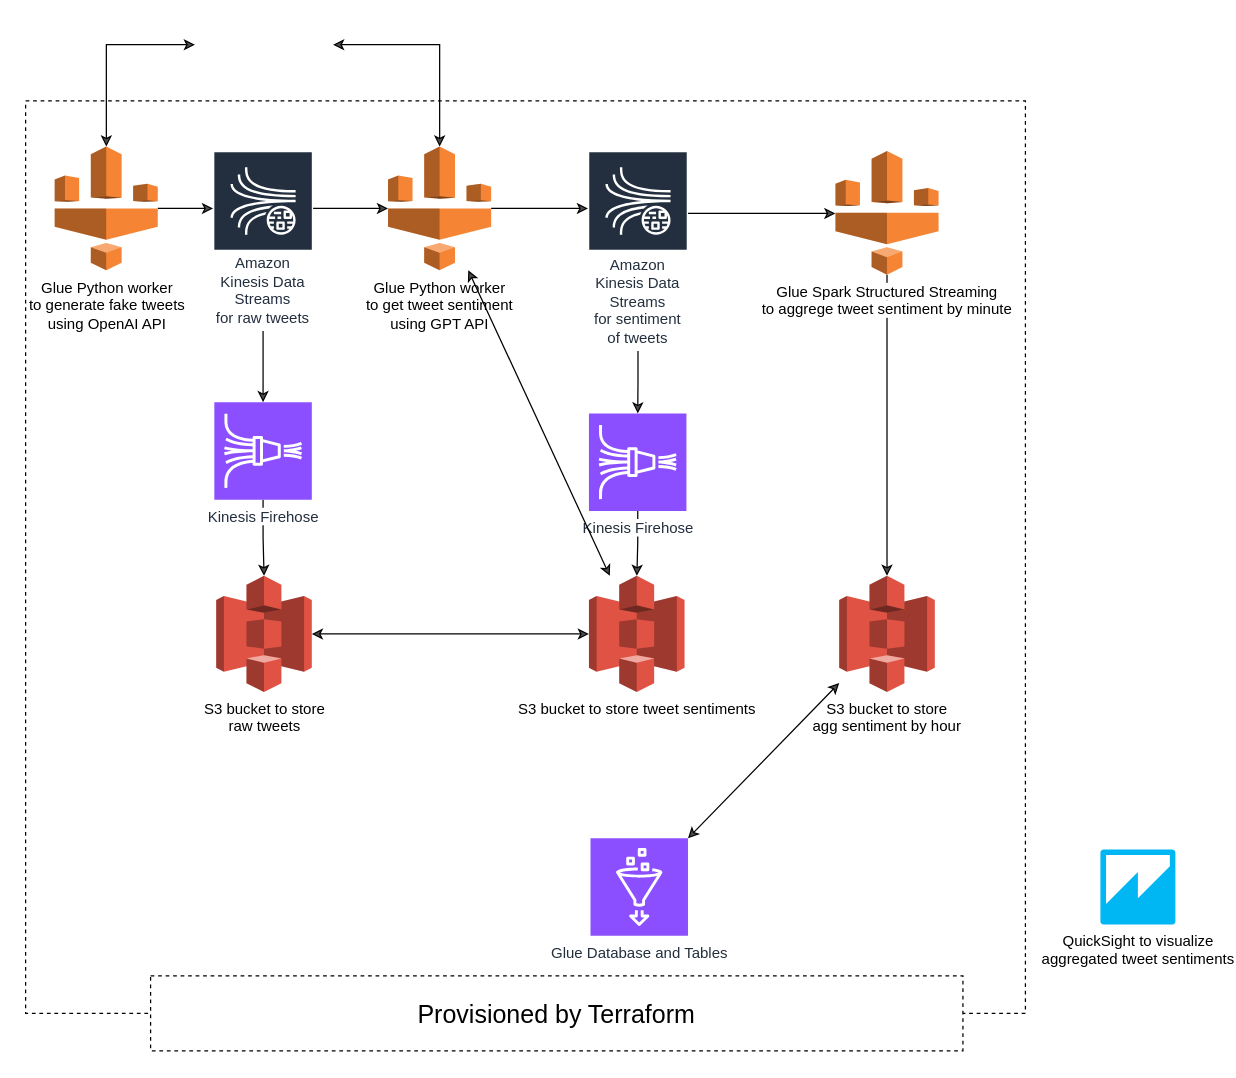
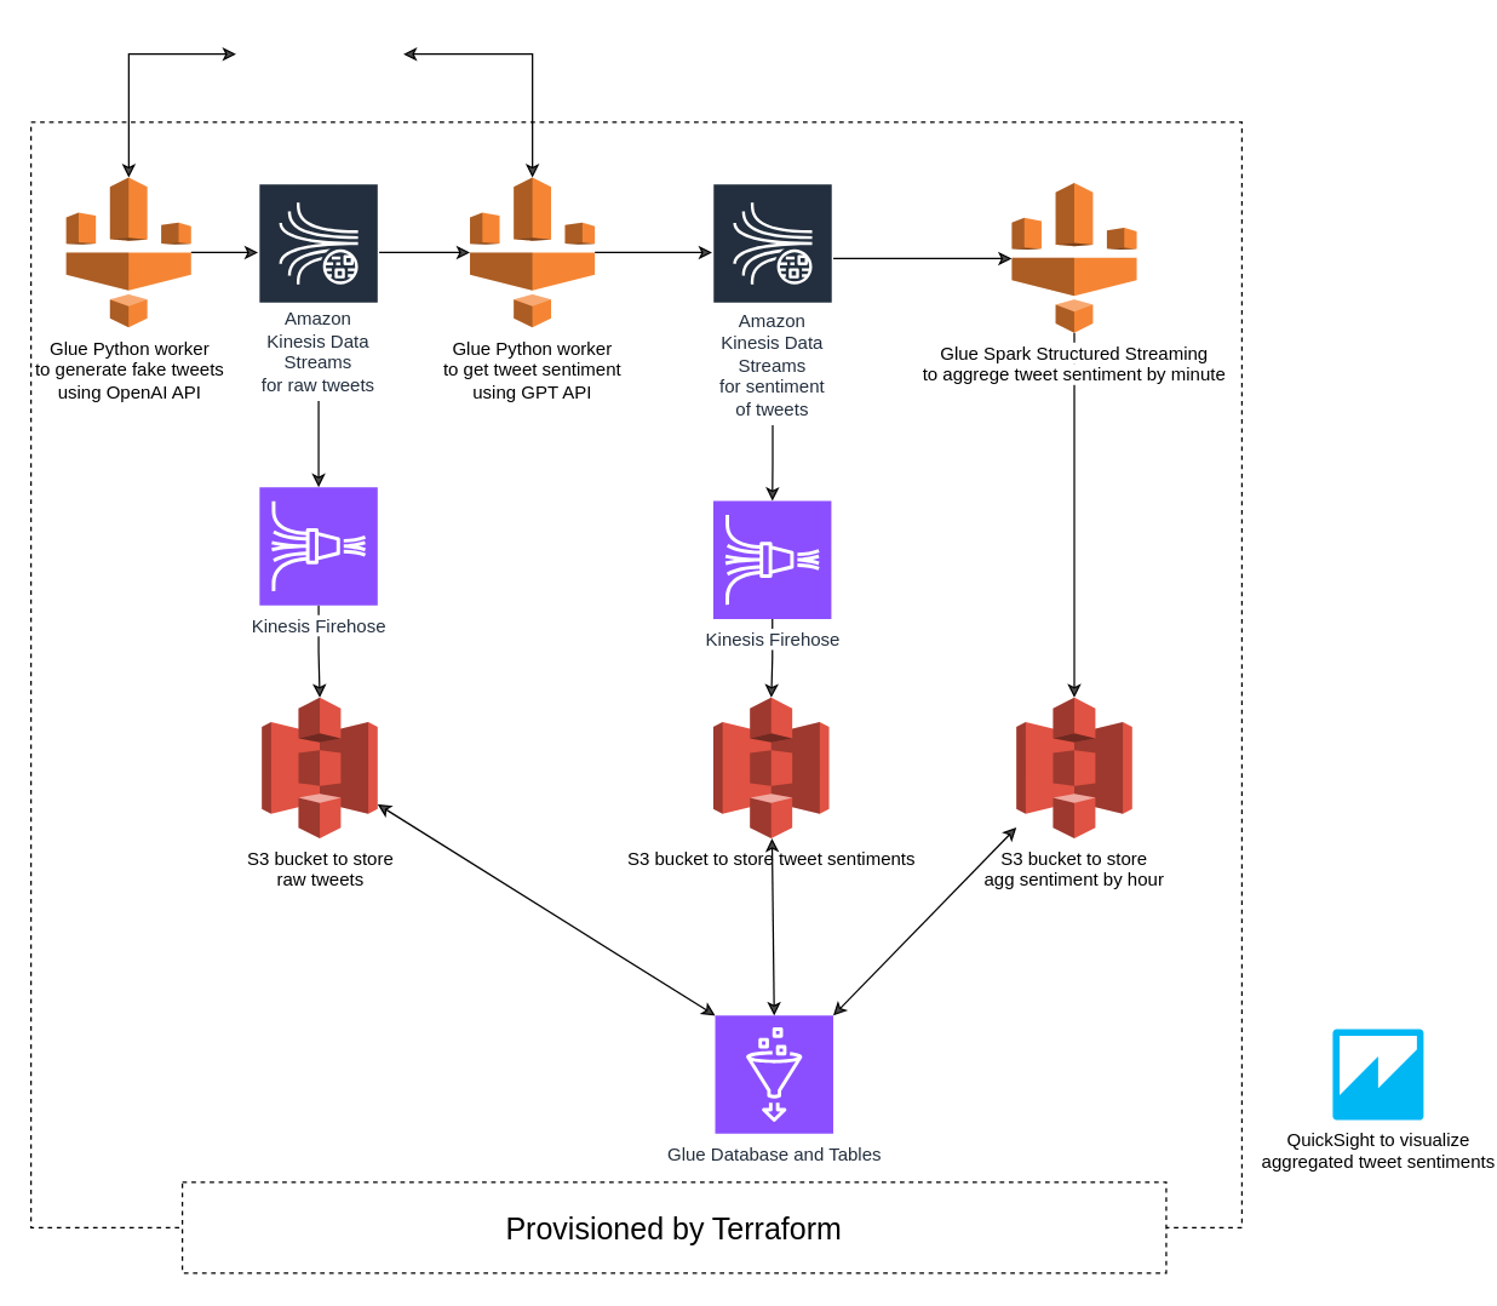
  <mxCell id="0" />
  <mxCell id="1" parent="0" />
  <mxCell id="2" value="" style="rounded=0;whiteSpace=wrap;html=1;dashed=1;fillColor=none;" parent="1" vertex="1"><mxGeometry x="20" y="80" width="800" height="730" as="geometry" /></mxCell>
  <mxCell id="3" style="rounded=0;orthogonalLoop=1;jettySize=auto;html=1;edgeStyle=orthogonalEdgeStyle;fillOpacity=70;" parent="1" source="18" target="7" edge="1"><mxGeometry relative="1" as="geometry"><mxPoint x="119" y="166" as="sourcePoint" /><Array as="points"><mxPoint x="160" y="166" /><mxPoint x="160" y="166" /></Array></mxGeometry></mxCell>
  <mxCell id="4" style="edgeStyle=orthogonalEdgeStyle;rounded=0;orthogonalLoop=1;jettySize=auto;html=1;startArrow=classic;startFill=1;fillOpacity=70;" parent="1" source="31" target="18" edge="1"><mxGeometry relative="1" as="geometry"><mxPoint x="84.5" y="130" as="targetPoint" /><mxPoint x="84.505" y="25" as="sourcePoint" /></mxGeometry></mxCell>
  <mxCell id="5" style="edgeStyle=orthogonalEdgeStyle;rounded=0;orthogonalLoop=1;jettySize=auto;html=1;fillOpacity=70;" parent="1" source="7" target="9" edge="1"><mxGeometry relative="1" as="geometry"><Array as="points"><mxPoint x="270" y="166" /><mxPoint x="270" y="166" /></Array></mxGeometry></mxCell>
  <mxCell id="6" style="edgeStyle=orthogonalEdgeStyle;rounded=0;orthogonalLoop=1;jettySize=auto;html=1;fillOpacity=70;" edge="1" parent="1" source="7" target="20"><mxGeometry relative="1" as="geometry" /></mxCell>
  <mxCell id="7" value="&lt;span style=&quot;font-weight: normal; font-size: 12px;&quot;&gt;Amazon Kinesis Data Streams&lt;br&gt;for raw tweets&lt;/span&gt;" style="sketch=0;outlineConnect=0;fontColor=#232F3E;gradientColor=none;strokeColor=#ffffff;fillColor=#232F3E;dashed=0;verticalLabelPosition=middle;verticalAlign=bottom;align=center;html=1;whiteSpace=wrap;fontSize=10;fontStyle=1;spacing=3;shape=mxgraph.aws4.productIcon;prIcon=mxgraph.aws4.kinesis_data_streams;" parent="1" vertex="1"><mxGeometry x="170" y="120" width="80" height="144" as="geometry" /></mxCell>
  <mxCell id="8" style="edgeStyle=orthogonalEdgeStyle;rounded=0;orthogonalLoop=1;jettySize=auto;html=1;fillOpacity=70;" parent="1" source="9" target="13" edge="1"><mxGeometry relative="1" as="geometry"><Array as="points"><mxPoint x="450" y="166" /><mxPoint x="450" y="166" /></Array></mxGeometry></mxCell>
  <mxCell id="9" value="Glue Python worker&lt;br&gt;to get tweet sentiment &lt;br&gt;using GPT API" style="outlineConnect=0;dashed=0;verticalLabelPosition=bottom;verticalAlign=top;align=center;html=1;shape=mxgraph.aws3.glue;fillColor=#F58534;gradientColor=none;" parent="1" vertex="1"><mxGeometry x="310" y="116.5" width="82.5" height="99" as="geometry" /></mxCell>
  <mxCell id="10" style="edgeStyle=orthogonalEdgeStyle;rounded=0;orthogonalLoop=1;jettySize=auto;html=1;startArrow=classic;startFill=1;fillOpacity=70;" parent="1" source="31" target="9" edge="1"><mxGeometry relative="1" as="geometry"><mxPoint x="351.286" y="40" as="sourcePoint" /></mxGeometry></mxCell>
  <mxCell id="11" style="edgeStyle=orthogonalEdgeStyle;rounded=0;orthogonalLoop=1;jettySize=auto;html=1;fillOpacity=70;" edge="1" parent="1" source="13" target="25"><mxGeometry relative="1" as="geometry" /></mxCell>
  <mxCell id="12" style="edgeStyle=orthogonalEdgeStyle;rounded=0;orthogonalLoop=1;jettySize=auto;html=1;fillOpacity=70;" edge="1" parent="1" source="13" target="15"><mxGeometry relative="1" as="geometry"><Array as="points"><mxPoint x="580" y="170" /><mxPoint x="580" y="170" /></Array></mxGeometry></mxCell>
  <mxCell id="13" value="&lt;font style=&quot;font-size: 12px; font-weight: normal;&quot;&gt;Amazon Kinesis Data Streams&lt;br&gt;for sentiment of tweets&lt;/font&gt;" style="sketch=0;outlineConnect=0;fontColor=#232F3E;gradientColor=none;strokeColor=#ffffff;fillColor=#232F3E;dashed=0;verticalLabelPosition=middle;verticalAlign=bottom;align=center;html=1;whiteSpace=wrap;fontSize=10;fontStyle=1;spacing=3;shape=mxgraph.aws4.productIcon;prIcon=mxgraph.aws4.kinesis_data_streams;" parent="1" vertex="1"><mxGeometry x="470" y="120" width="80" height="160" as="geometry" /></mxCell>
  <mxCell id="14" style="edgeStyle=orthogonalEdgeStyle;rounded=0;orthogonalLoop=1;jettySize=auto;html=1;fillOpacity=70;" parent="1" source="15" target="16" edge="1"><mxGeometry relative="1" as="geometry" /></mxCell>
  <mxCell id="15" value="&lt;span style=&quot;background-color: light-dark(#ffffff, var(--ge-dark-color, #121212));&quot;&gt;Glue Spark Structured Streaming&lt;br&gt;to aggrege tweet sentiment by minute&lt;/span&gt;" style="outlineConnect=0;dashed=0;verticalLabelPosition=bottom;verticalAlign=top;align=center;html=1;shape=mxgraph.aws3.glue;fillColor=#F58534;gradientColor=none;" parent="1" vertex="1"><mxGeometry x="668" y="120" width="82.5" height="99" as="geometry" /></mxCell>
  <mxCell id="16" value="S3 bucket to store &lt;br&gt;agg sentiment by hour" style="outlineConnect=0;dashed=0;verticalLabelPosition=bottom;verticalAlign=top;align=center;html=1;shape=mxgraph.aws3.s3;fillColor=#E05243;gradientColor=none;" parent="1" vertex="1"><mxGeometry x="671" y="460" width="76.5" height="93" as="geometry" /></mxCell>
  <mxCell id="17" value="&lt;font style=&quot;font-size: 20px;&quot;&gt;Provisioned by Terraform&lt;/font&gt;" style="text;html=1;align=center;verticalAlign=middle;whiteSpace=wrap;rounded=0;fillColor=default;strokeColor=default;dashed=1;" parent="1" vertex="1"><mxGeometry x="120" y="780" width="650" height="60" as="geometry" /></mxCell>
  <mxCell id="18" value="Glue Python worker&lt;br&gt;to generate fake tweets&lt;br&gt;using OpenAI API" style="outlineConnect=0;dashed=0;verticalLabelPosition=bottom;verticalAlign=top;align=center;html=1;shape=mxgraph.aws3.glue;fillColor=#F58534;gradientColor=none;" parent="1" vertex="1"><mxGeometry x="43.25" y="116.5" width="82.5" height="99" as="geometry" /></mxCell>
  <mxCell id="19" style="edgeStyle=orthogonalEdgeStyle;rounded=0;orthogonalLoop=1;jettySize=auto;html=1;fillOpacity=70;" edge="1" parent="1" source="20" target="22"><mxGeometry relative="1" as="geometry" /></mxCell>
  <mxCell id="20" value="&lt;span style=&quot;background-color: light-dark(#ffffff, var(--ge-dark-color, #121212));&quot;&gt;Kinesis Firehose&lt;/span&gt;" style="sketch=0;points=[[0,0,0],[0.25,0,0],[0.5,0,0],[0.75,0,0],[1,0,0],[0,1,0],[0.25,1,0],[0.5,1,0],[0.75,1,0],[1,1,0],[0,0.25,0],[0,0.5,0],[0,0.75,0],[1,0.25,0],[1,0.5,0],[1,0.75,0]];outlineConnect=0;fontColor=#232F3E;fillColor=#8C4FFF;strokeColor=#ffffff;dashed=0;verticalLabelPosition=bottom;verticalAlign=top;align=center;html=1;fontSize=12;fontStyle=0;aspect=fixed;shape=mxgraph.aws4.resourceIcon;resIcon=mxgraph.aws4.kinesis_data_firehose;" vertex="1" parent="1"><mxGeometry x="171" y="321" width="78" height="78" as="geometry" /></mxCell>
- <mxCell id="21" style="rounded=0;orthogonalLoop=1;jettySize=auto;html=1;startArrow=classic;startFill=1;fillOpacity=70;" edge="1" parent="1" source="22" target="23"><mxGeometry relative="1" as="geometry" /></mxCell>
+ <mxCell id="21" style="rounded=0;orthogonalLoop=1;jettySize=auto;html=1;startArrow=classic;startFill=1;entryX=0;entryY=0;entryDx=0;entryDy=0;entryPerimeter=0;fillOpacity=70;" edge="1" parent="1" source="22" target="28"><mxGeometry relative="1" as="geometry" /></mxCell>
  <mxCell id="22" value="S3 bucket to store &lt;br&gt;raw tweets" style="outlineConnect=0;dashed=0;verticalLabelPosition=bottom;verticalAlign=top;align=center;html=1;shape=mxgraph.aws3.s3;fillColor=#E05243;gradientColor=none;" vertex="1" parent="1"><mxGeometry x="172.5" y="460" width="76.5" height="93" as="geometry" /></mxCell>
  <mxCell id="23" value="&lt;span style=&quot;background-color: light-dark(#ffffff, var(--ge-dark-color, #121212));&quot;&gt;S3 bucket to store tweet sentiments&lt;/span&gt;" style="outlineConnect=0;dashed=0;verticalLabelPosition=bottom;verticalAlign=top;align=center;html=1;shape=mxgraph.aws3.s3;fillColor=#E05243;gradientColor=none;" vertex="1" parent="1"><mxGeometry x="470.75" y="460" width="76.5" height="93" as="geometry" /></mxCell>
  <mxCell id="24" style="edgeStyle=orthogonalEdgeStyle;rounded=0;orthogonalLoop=1;jettySize=auto;html=1;fillOpacity=70;" edge="1" parent="1" source="25" target="23"><mxGeometry relative="1" as="geometry" /></mxCell>
  <mxCell id="25" value="&lt;span style=&quot;background-color: light-dark(#ffffff, var(--ge-dark-color, #121212));&quot;&gt;Kinesis Firehose&lt;/span&gt;" style="sketch=0;points=[[0,0,0],[0.25,0,0],[0.5,0,0],[0.75,0,0],[1,0,0],[0,1,0],[0.25,1,0],[0.5,1,0],[0.75,1,0],[1,1,0],[0,0.25,0],[0,0.5,0],[0,0.75,0],[1,0.25,0],[1,0.5,0],[1,0.75,0]];outlineConnect=0;fontColor=#232F3E;fillColor=#8C4FFF;strokeColor=#ffffff;dashed=0;verticalLabelPosition=bottom;verticalAlign=top;align=center;html=1;fontSize=12;fontStyle=0;aspect=fixed;shape=mxgraph.aws4.resourceIcon;resIcon=mxgraph.aws4.kinesis_data_firehose;" vertex="1" parent="1"><mxGeometry x="470.75" y="330" width="78" height="78" as="geometry" /></mxCell>
  <mxCell id="26" value="QuickSight to visualize &lt;br&gt;aggregated tweet sentiments" style="outlineConnect=0;dashed=0;verticalLabelPosition=bottom;verticalAlign=top;align=center;html=1;shape=mxgraph.aws3.quicksight;fillColor=#00B7F4;gradientColor=none;" vertex="1" parent="1"><mxGeometry x="880" y="679" width="60" height="60" as="geometry" /></mxCell>
  <mxCell id="27" style="edgeStyle=orthogonalEdgeStyle;rounded=0;orthogonalLoop=1;jettySize=auto;html=1;exitX=0.5;exitY=1;exitDx=0;exitDy=0;fillOpacity=70;" edge="1" parent="1"><mxGeometry relative="1" as="geometry"><mxPoint x="400" y="790" as="sourcePoint" /><mxPoint x="400" y="790" as="targetPoint" /></mxGeometry></mxCell>
  <mxCell id="28" value="Glue Database and Tables" style="sketch=0;points=[[0,0,0],[0.25,0,0],[0.5,0,0],[0.75,0,0],[1,0,0],[0,1,0],[0.25,1,0],[0.5,1,0],[0.75,1,0],[1,1,0],[0,0.25,0],[0,0.5,0],[0,0.75,0],[1,0.25,0],[1,0.5,0],[1,0.75,0]];outlineConnect=0;fontColor=#232F3E;fillColor=#8C4FFF;strokeColor=#ffffff;dashed=0;verticalLabelPosition=bottom;verticalAlign=top;align=center;html=1;fontSize=12;fontStyle=0;aspect=fixed;shape=mxgraph.aws4.resourceIcon;resIcon=mxgraph.aws4.glue;" vertex="1" parent="1"><mxGeometry x="472" y="670" width="78" height="78" as="geometry" /></mxCell>
- <mxCell id="29" style="rounded=0;orthogonalLoop=1;jettySize=auto;html=1;startArrow=classic;startFill=1;fillOpacity=70;" edge="1" parent="1" source="23" target="9"><mxGeometry relative="1" as="geometry"><mxPoint x="259" y="543" as="sourcePoint" /><mxPoint x="470" y="692" as="targetPoint" /></mxGeometry></mxCell>
+ <mxCell id="29" style="rounded=0;orthogonalLoop=1;jettySize=auto;html=1;startArrow=classic;startFill=1;entryX=0.5;entryY=0;entryDx=0;entryDy=0;entryPerimeter=0;fillOpacity=70;" edge="1" parent="1" source="23" target="28"><mxGeometry relative="1" as="geometry"><mxPoint x="259" y="543" as="sourcePoint" /><mxPoint x="470" y="692" as="targetPoint" /></mxGeometry></mxCell>
  <mxCell id="30" style="rounded=0;orthogonalLoop=1;jettySize=auto;html=1;startArrow=classic;startFill=1;entryX=1;entryY=0;entryDx=0;entryDy=0;entryPerimeter=0;fillOpacity=70;" edge="1" parent="1" source="16" target="28"><mxGeometry relative="1" as="geometry"><mxPoint x="517" y="563" as="sourcePoint" /><mxPoint x="511" y="680" as="targetPoint" /></mxGeometry></mxCell>
  <mxCell id="31" value="" style="shape=image;verticalLabelPosition=bottom;labelBackgroundColor=default;verticalAlign=top;aspect=fixed;imageAspect=0;image=https://upload.wikimedia.org/wikipedia/commons/thumb/4/4d/OpenAI_Logo.svg/512px-OpenAI_Logo.svg.png;imageBorder=none;labelPadding=0;" vertex="1" parent="1"><mxGeometry x="155.5" y="20" width="110.51" height="30" as="geometry" /></mxCell>
